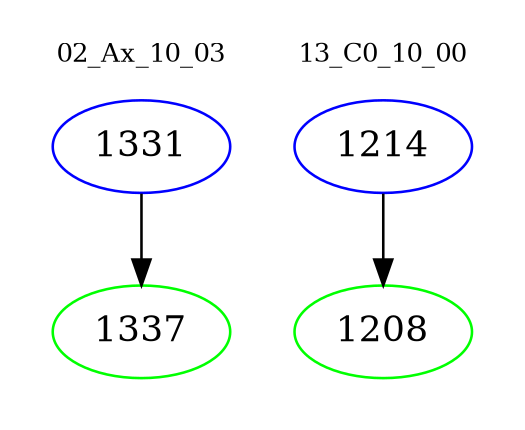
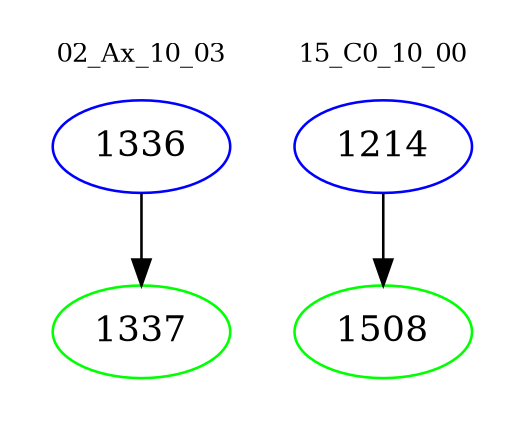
  digraph {
    node [color=blue]
    edge [color=black]
-   n1 [label=1331]
+   n1 [label=1336]
    n2 [color=green label=1337]
    n3 [label=1214]
-   n4 [color=green label=1208]
+   n4 [color=green label=1508]
    subgraph cluster_1 {
      color=white
      fontsize=10
      label="02_Ax_10_03"
      n1
      n2
    }
    subgraph cluster_2 {
      color=white
      fontsize=10
-     label="13_C0_10_00"
+     label="15_C0_10_00"
      n3
      n4
    }
    n1 -> n2
    n3 -> n4
  }
